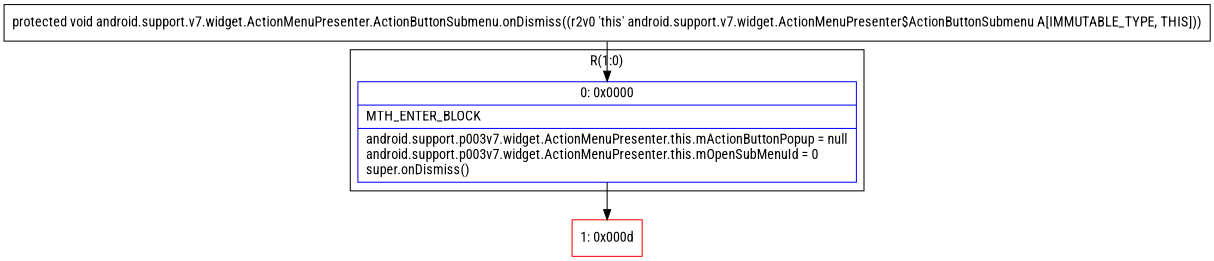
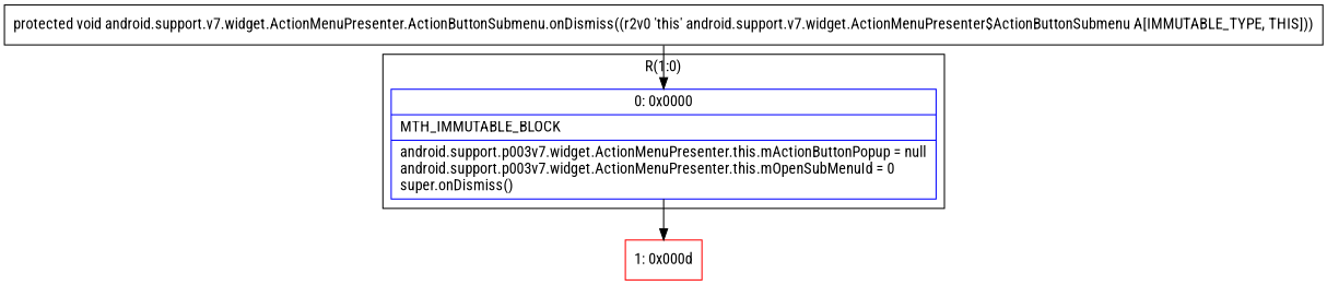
  digraph {
    fontname="Roboto Condensed"
    node [shape=record fontname="Roboto Condensed"]
    edge [fontname="Roboto Condensed"]
-   n1 [color=blue label="{0\:\ 0x0000|MTH_ENTER_BLOCK\l|android.support.p003v7.widget.ActionMenuPresenter.this.mActionButtonPopup = null\landroid.support.p003v7.widget.ActionMenuPresenter.this.mOpenSubMenuId = 0\lsuper.onDismiss()\l}"]
+   n1 [color=blue label="{0\:\ 0x0000|MTH_IMMUTABLE_BLOCK\l|android.support.p003v7.widget.ActionMenuPresenter.this.mActionButtonPopup = null\landroid.support.p003v7.widget.ActionMenuPresenter.this.mOpenSubMenuId = 0\lsuper.onDismiss()\l}"]
    n2 [color=red label="{1\:\ 0x000d}"]
    n3 [label="{protected void android.support.v7.widget.ActionMenuPresenter.ActionButtonSubmenu.onDismiss((r2v0 'this' android.support.v7.widget.ActionMenuPresenter$ActionButtonSubmenu A[IMMUTABLE_TYPE, THIS])) }"]
    subgraph cluster_1 {
      label="R(1:0)"
      n1
    }
    n1 -> n2
    n3 -> n1
  }
